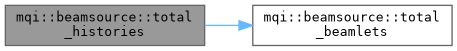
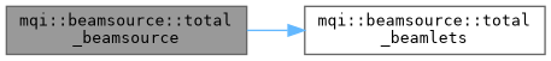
  digraph {
    rankdir=LR
    fontname="DejaVu Sans Mono"
    node [fontname="DejaVu Sans Mono" fontsize=10 shape=box style=filled]
-   n1 [color=gray40 fillcolor=grey60 fontcolor=black height=0.2 label="mqi::beamsource::total\l_histories" width=0.4]
+   n1 [color=gray40 fillcolor=grey60 fontcolor=black height=0.2 label="mqi::beamsource::total\l_beamsource" width=0.4]
    n2 [color=grey40 fillcolor=white height=0.2 label="mqi::beamsource::total\l_beamlets" width=0.4]
    n1 -> n2 [color=steelblue1 fontname="DejaVu Sans Mono" fontsize=10 labelfontname=Helvetica labelfontsize=10 style=solid]
  }
